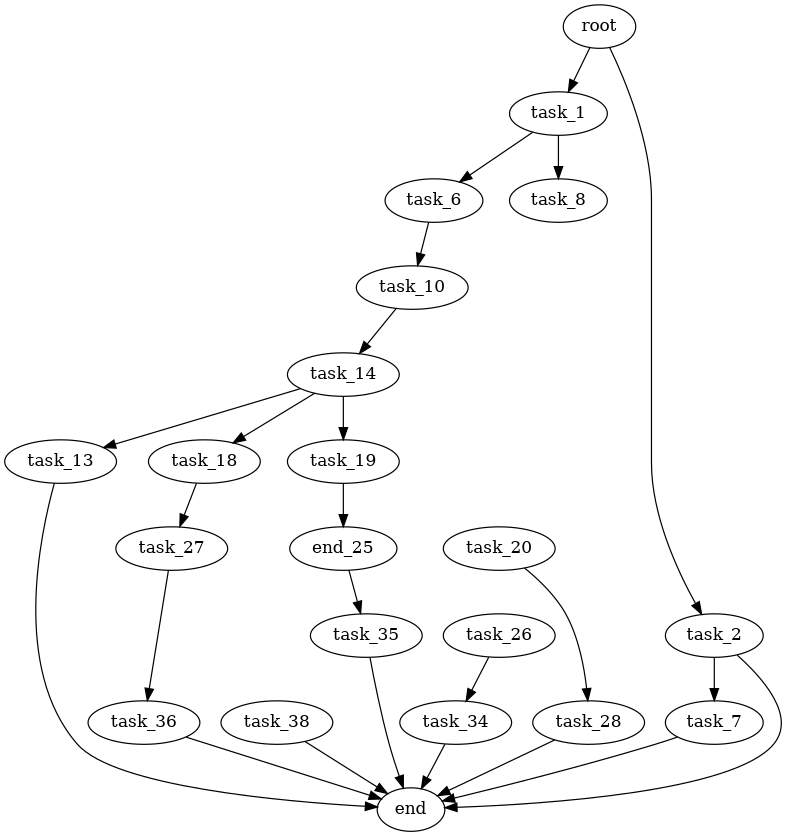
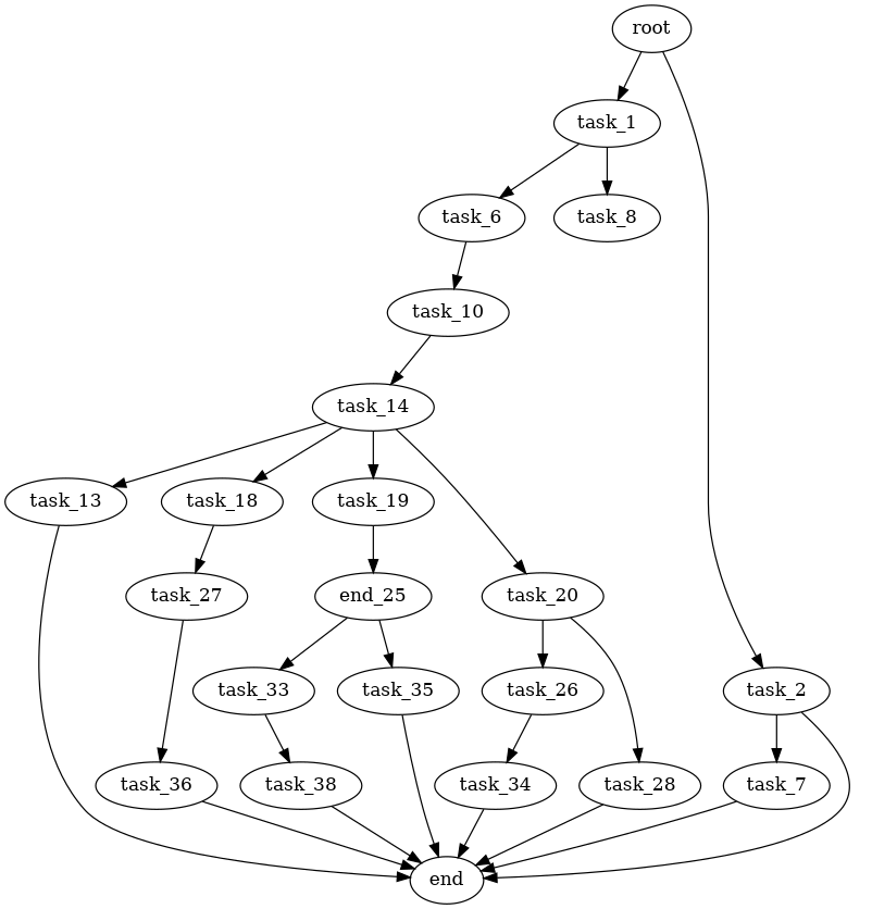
  digraph {
    root
    task_1
    task_2
    task_6
    task_8
    task_7
    end
    task_10
    task_14
    task_13
    task_18
    task_19
    task_20
    task_27
    n15 [label=end_25]
    task_26
    task_28
    task_36
+   task_33
    task_35
    task_34
    task_38
    root -> task_1
    root -> task_2
    task_1 -> task_6
    task_1 -> task_8
    task_2 -> task_7
    task_2 -> end
    task_6 -> task_10
    task_7 -> end
    task_10 -> task_14
    task_14 -> task_13
    task_14 -> task_18
    task_14 -> task_19
+   task_14 -> task_20
    task_13 -> end
    task_18 -> task_27
    task_19 -> n15
+   task_20 -> task_26
    task_20 -> task_28
    task_27 -> task_36
+   n15 -> task_33
    n15 -> task_35
    task_26 -> task_34
    task_28 -> end
    task_36 -> end
+   task_33 -> task_38
    task_35 -> end
    task_34 -> end
    task_38 -> end
  }
